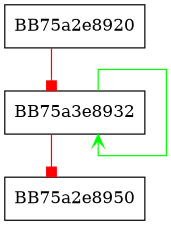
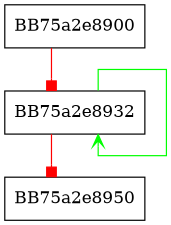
  digraph {
    splines=ortho
    node [shape=box]
    edge [arrowhead=box color=red]
-   BB75a2e8920
-   BB75a2e8932 [label=BB75a3e8932]
+   BB75a2e8920 [label=BB75a2e8900]
+   BB75a2e8932
    BB75a2e8950
    BB75a2e8920 -> BB75a2e8932
    BB75a2e8932 -> BB75a2e8932 [arrowhead=vee color=green]
    BB75a2e8932 -> BB75a2e8950
  }
